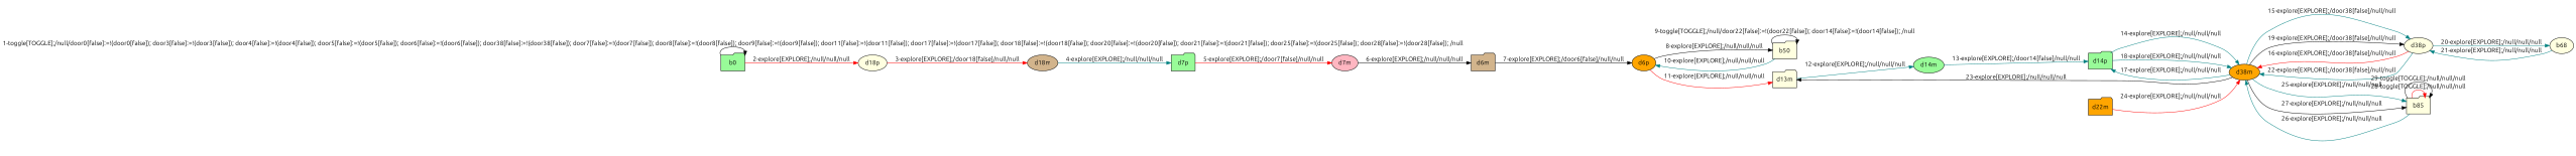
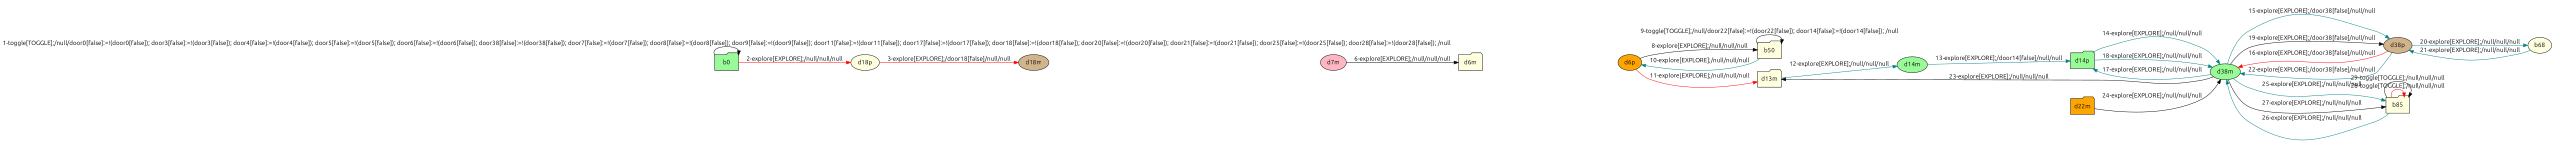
  digraph {
    fontname=Ubuntu
    rankdir=LR
    node [fillcolor=lightyellow fontname=Ubuntu shape=folder style=filled]
    edge [color=teal fontname=Ubuntu]
    b0 [fillcolor=palegreen]
    d18p [shape=ellipse]
    d18m [fillcolor=tan shape=ellipse]
-   d7p [fillcolor=palegreen]
    d7m [fillcolor=lightpink shape=ellipse]
-   d6m [fillcolor=tan]
+   d6m
    d6p [fillcolor=orange shape=ellipse]
    b50
    d13m
    d14m [fillcolor=palegreen shape=ellipse]
    d14p [fillcolor=palegreen]
-   d38m [fillcolor=orange shape=ellipse]
-   d38p [shape=ellipse]
+   d38m [fillcolor=palegreen shape=ellipse]
+   d38p [fillcolor=tan shape=ellipse]
    b85
    b68 [shape=ellipse]
    d22m [fillcolor=orange]
    b0 -> b0 [color=black label="1-toggle[TOGGLE];/null/door0[false]:=!(door0[false]); door3[false]:=!(door3[false]); door4[false]:=!(door4[false]); door5[false]:=!(door5[false]); door6[false]:=!(door6[false]); door38[false]:=!(door38[false]); door7[false]:=!(door7[false]); door8[false]:=!(door8[false]); door9[false]:=!(door9[false]); door11[false]:=!(door11[false]); door17[false]:=!(door17[false]); door18[false]:=!(door18[false]); door20[false]:=!(door20[false]); door21[false]:=!(door21[false]); door25[false]:=!(door25[false]); door28[false]:=!(door28[false]); /null"]
    b0 -> d18p [color=red label="2-explore[EXPLORE];/null/null/null"]
    d18p -> d18m [color=red label="3-explore[EXPLORE];/door18[false]/null/null"]
-   d18m -> d7p [label="4-explore[EXPLORE];/null/null/null"]
-   d7p -> d7m [color=red label="5-explore[EXPLORE];/door7[false]/null/null"]
    d7m -> d6m [color=black label="6-explore[EXPLORE];/null/null/null"]
-   d6m -> d6p [color=black label="7-explore[EXPLORE];/door6[false]/null/null"]
    d6p -> b50 [color=black label="8-explore[EXPLORE];/null/null/null"]
    d6p -> d13m [color=red label="11-explore[EXPLORE];/null/null/null"]
    b50 -> d6p [label="10-explore[EXPLORE];/null/null/null"]
    b50 -> b50 [color=black label="9-toggle[TOGGLE];/null/door22[false]:=!(door22[false]); door14[false]:=!(door14[false]); /null"]
    d13m -> d14m [label="12-explore[EXPLORE];/null/null/null"]
    d14m -> d14p [label="13-explore[EXPLORE];/door14[false]/null/null"]
    d14p -> d38m [label="14-explore[EXPLORE];/null/null/null"]
    d14p -> d38m [label="18-explore[EXPLORE];/null/null/null"]
    d38m -> d13m [color=black label="23-explore[EXPLORE];/null/null/null"]
    d38m -> d14p [label="17-explore[EXPLORE];/null/null/null"]
    d38m -> d38p [label="15-explore[EXPLORE];/door38[false]/null/null"]
    d38m -> d38p [color=black label="19-explore[EXPLORE];/door38[false]/null/null"]
    d38m -> b85 [label="25-explore[EXPLORE];/null/null/null"]
    d38m -> b85 [color=black label="27-explore[EXPLORE];/null/null/null"]
    d38p -> d38m [color=red label="16-explore[EXPLORE];/door38[false]/null/null"]
    d38p -> d38m [label="22-explore[EXPLORE];/door38[false]/null/null"]
    d38p -> b68 [label="20-explore[EXPLORE];/null/null/null"]
    b85 -> d38m [label="26-explore[EXPLORE];/null/null/null"]
    b85 -> b85 [color=red label="28-toggle[TOGGLE];/null/null/null"]
    b85 -> b85 [color=black label="29-toggle[TOGGLE];/null/null/null"]
    b68 -> d38p [label="21-explore[EXPLORE];/null/null/null"]
-   d22m -> d38m [color=red label="24-explore[EXPLORE];/null/null/null"]
+   d22m -> d38m [color=black label="24-explore[EXPLORE];/null/null/null"]
  }
